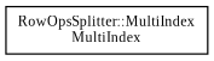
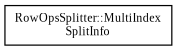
  digraph {
    rankdir=LR
    fontname="Liberation Serif"
-   n1 [color=black fillcolor=white fontname="Liberation Serif" fontsize=10 height=0.2 label="RowOpsSplitter::MultiIndex\lMultiIndex" shape=record style=filled width=0.4]
+   n1 [color=black fillcolor=white fontname="Liberation Serif" fontsize=10 height=0.2 label="RowOpsSplitter::MultiIndex\lSplitInfo" shape=record style=filled width=0.4]
  }
